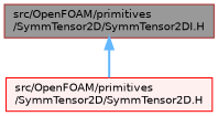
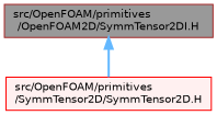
  digraph {
    node [fontname=Helvetica fontsize=10 shape=box style=filled]
-   n1 [color=brown fillcolor=grey60 fontcolor=black height=0.2 label="src/OpenFOAM/primitives\l/SymmTensor2D/SymmTensor2DI.H" width=0.4]
+   n1 [color=brown fillcolor=grey60 fontcolor=black height=0.2 label="src/OpenFOAM/primitives\l/OpenFOAM2D/SymmTensor2DI.H" width=0.4]
    n2 [color=red fillcolor="#FFF0F0" height=0.2 label="src/OpenFOAM/primitives\l/SymmTensor2D/SymmTensor2D.H" width=0.4]
    n1 -> n2 [color=steelblue1 dir=back fontname=Helvetica fontsize=10 labelfontname=Helvetica labelfontsize=10 style=bold]
  }
